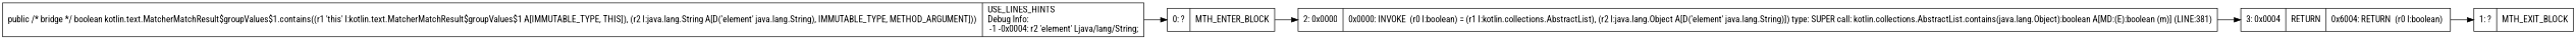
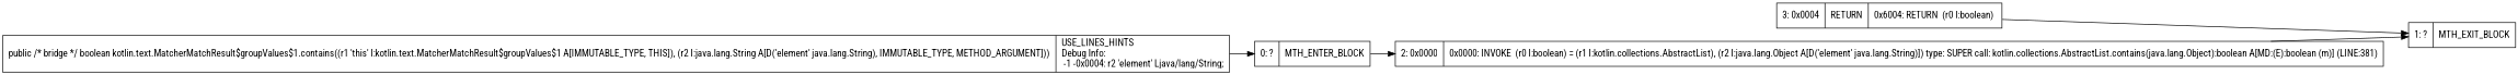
  digraph {
    fontname="Roboto Condensed"
    rankdir=LR
    node [fontname="Roboto Condensed" shape=record]
    edge [fontname="Roboto Condensed"]
    n1 [label="{0\:\ ?|MTH_ENTER_BLOCK\l}"]
    n2 [label="{2\:\ 0x0000|0x0000: INVOKE  (r0 I:boolean) = (r1 I:kotlin.collections.AbstractList), (r2 I:java.lang.Object A[D('element' java.lang.String)]) type: SUPER call: kotlin.collections.AbstractList.contains(java.lang.Object):boolean A[MD:(E):boolean (m)] (LINE:381)\l}"]
    n3 [label="{3\:\ 0x0004|RETURN\l|0x6004: RETURN  (r0 I:boolean) \l}"]
    n4 [label="{1\:\ ?|MTH_EXIT_BLOCK\l}"]
    n5 [label="{public \/* bridge *\/ boolean kotlin.text.MatcherMatchResult$groupValues$1.contains((r1 'this' I:kotlin.text.MatcherMatchResult$groupValues$1 A[IMMUTABLE_TYPE, THIS]), (r2 I:java.lang.String A[D('element' java.lang.String), IMMUTABLE_TYPE, METHOD_ARGUMENT]))  | USE_LINES_HINTS\lDebug Info:\l  \-1 \-0x0004: r2 'element' Ljava\/lang\/String;\l}"]
    n1 -> n2
-   n2 -> n3
+   n2 -> n4
    n3 -> n4
    n5 -> n1
  }
